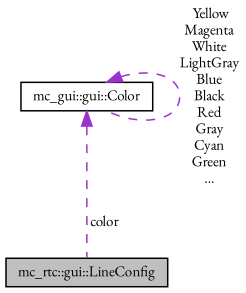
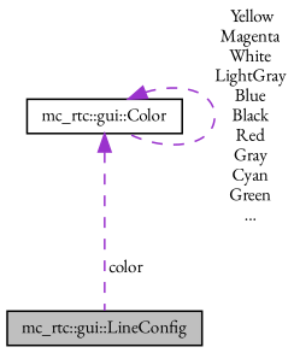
  digraph {
    fontname="EB Garamond"
    node [color=black fontname="EB Garamond" fontsize=10 shape=record style=filled]
    edge [color=darkorchid3 dir=back fontname="EB Garamond" fontsize=10 labelfontname=Helvetica labelfontsize=10 style=dashed]
    n1 [fillcolor=grey75 fontcolor=black height=0.2 label="mc_rtc::gui::LineConfig" width=0.4]
-   n2 [fillcolor=white height=0.2 label="mc_gui::gui::Color" width=0.4]
+   n2 [fillcolor=white height=0.2 label="mc_rtc::gui::Color" width=0.4]
    n2 -> n1 [label=" color"]
    n2 -> n2 [label=" Yellow\nMagenta\nWhite\nLightGray\nBlue\nBlack\nRed\nGray\nCyan\nGreen\n..."]
  }
